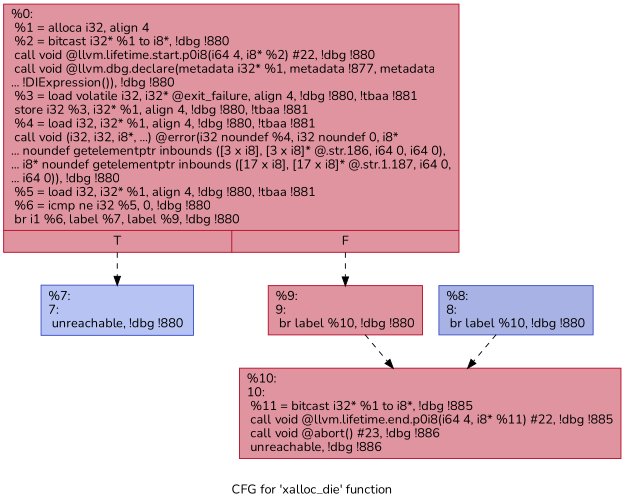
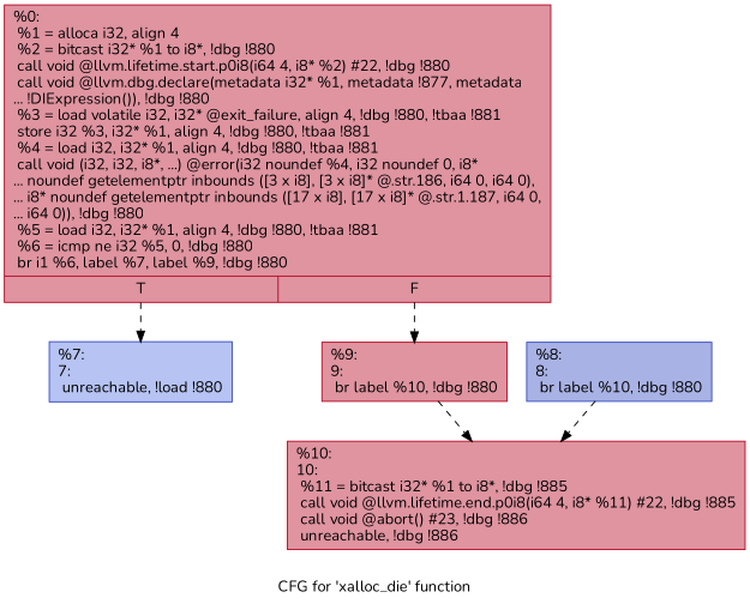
  digraph {
    label="CFG for 'xalloc_die' function"
    fontname=Nunito
    node [color="#b70d28ff" fillcolor="#b70d2870" shape=record style=filled fontname=Nunito]
    edge [style=dashed fontname=Nunito]
    n1 [label="{%0:\l  %1 = alloca i32, align 4\l  %2 = bitcast i32* %1 to i8*, !dbg !880\l  call void @llvm.lifetime.start.p0i8(i64 4, i8* %2) #22, !dbg !880\l  call void @llvm.dbg.declare(metadata i32* %1, metadata !877, metadata\l... !DIExpression()), !dbg !880\l  %3 = load volatile i32, i32* @exit_failure, align 4, !dbg !880, !tbaa !881\l  store i32 %3, i32* %1, align 4, !dbg !880, !tbaa !881\l  %4 = load i32, i32* %1, align 4, !dbg !880, !tbaa !881\l  call void (i32, i32, i8*, ...) @error(i32 noundef %4, i32 noundef 0, i8*\l... noundef getelementptr inbounds ([3 x i8], [3 x i8]* @.str.186, i64 0, i64 0),\l... i8* noundef getelementptr inbounds ([17 x i8], [17 x i8]* @.str.1.187, i64 0,\l... i64 0)), !dbg !880\l  %5 = load i32, i32* %1, align 4, !dbg !880, !tbaa !881\l  %6 = icmp ne i32 %5, 0, !dbg !880\l  br i1 %6, label %7, label %9, !dbg !880\l|{<s0>T|<s1>F}}"]
-   n2 [color="#3d50c3ff" fillcolor="#5977e370" label="{%7:\l7:                                                \l  unreachable, !dbg !880\l}"]
+   n2 [color="#3d50c3ff" fillcolor="#5977e370" label="{%7:\l7:                                                \l  unreachable, !load !880\l}"]
    n3 [label="{%9:\l9:                                                \l  br label %10, !dbg !880\l}"]
    n4 [label="{%10:\l10:                                               \l  %11 = bitcast i32* %1 to i8*, !dbg !885\l  call void @llvm.lifetime.end.p0i8(i64 4, i8* %11) #22, !dbg !885\l  call void @abort() #23, !dbg !886\l  unreachable, !dbg !886\l}"]
    n5 [color="#3d50c3ff" fillcolor="#3d50c370" label="{%8:\l8:                                                \l  br label %10, !dbg !880\l}"]
    n1 -> n2 [tailport=s0]
    n1 -> n3 [tailport=s1]
    n3 -> n4
    n5 -> n4
  }
